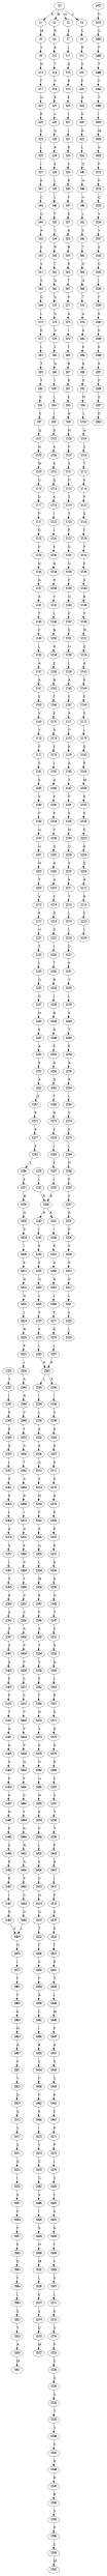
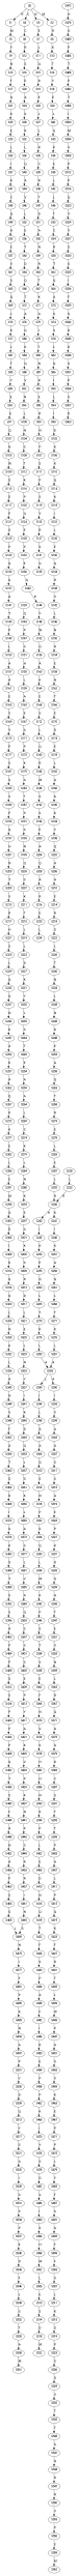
  strict digraph {
    fontname=Roboto
    node [fontname=Roboto]
    edge [fontname=Roboto]
    S0
    S1
    S2
    S3
    S4
    S5
    S6
    S7
    S8
    S9
    S10
    S11
    S12
    S13
    S14
    S15
    S16
    S17
    S18
    S19
    S20
    S21
    S22
    S23
    S24
    S25
    S26
    S27
    S28
    S29
    S30
    S31
    S32
    S33
    S34
    S35
    S36
    S37
    S38
    S39
    S40
    S41
    S42
    S43
    S44
    S45
    S46
    S47
    S48
    S49
    S50
    S51
    S52
    S53
    S54
    S55
    S56
    S57
    S58
    S59
    S60
    S61
    S62
    S63
    S64
    S65
    S66
    S67
    S68
    S69
    S70
    S71
    S72
    S73
    S74
    S75
    S76
    S77
    S78
    S79
    S80
    S81
    S82
    S83
    S84
    S85
    S86
    S87
    S88
    S89
    S90
    S91
    S92
    S93
    S94
    S95
    S96
    S97
    S98
    S99
    S100
    S101
    S102
    S103
    S104
    S105
    S106
    S107
    S108
    S109
    S110
    S111
    S112
    S113
    S114
    S115
    S116
    S117
    S118
    S119
    S120
    S121
    S122
    S123
    S124
    S125
    S126
    S127
    S128
    S129
    S130
    S131
    S132
    S133
    S134
    S135
    S136
    S137
    S138
    S139
    S140
    S141
    S142
    S143
    S144
    S145
    S146
    S147
    S148
    S149
    S150
    S151
    S152
    S153
    S154
    S155
    S156
    S157
    S158
    S159
    S160
    S161
    S162
    S163
    S164
    S165
    S166
    S167
    S168
    S169
    S170
    S171
    S172
    S173
    S174
    S175
    S176
    S177
    S178
    S179
    S180
    S181
    S182
    S183
    S184
    S185
    S186
    S187
    S188
    S189
    S190
    S191
    S192
    S193
    S194
    S195
    S196
    S197
    S198
    S199
    S200
    S201
    S202
    S203
    S204
    S205
    S206
    S207
    S208
    S209
    S210
    S211
    S212
    S213
    S214
    S215
    S216
    S217
    S218
    S219
    S220
    S221
    S222
    S223
    S224
    S225
    S226
    S227
    S229
    S230
    S231
    S228
    S232
    S233
    S234
    S235
    S236
    S237
    S238
    S239
    S240
    S241
    S242
    S243
    S244
    S245
    S246
    S247
    S248
    S249
    S250
    S251
    S252
    S253
    S254
    S255
    S256
    S257
    S258
    S259
    S260
    S261
    S262
    S263
    S264
    S265
    S266
    S267
    S268
    S269
    S270
    S271
    S272
    S273
    S274
    S275
    S276
    S277
    S278
    S279
    S280
    S281
    S282
    S283
    S284
    S285
    S286
    S287
    S288
    S289
    S290
    S291
    S292
    S293
    S294
    S295
    S296
    S297
    S298
    S299
    S300
    S301
    S302
    S303
    S304
    S305
    S306
    S307
    S308
    S309
    S310
    S311
    S312
    S313
    S314
    S315
    S316
    S317
    S318
    S319
    S320
    S321
    S322
    S323
    S324
    S325
    S326
    S327
    S328
    S329
    S330
    S331
    S332
    S333
    S334
    S335
    S336
    S337
    S338
    S339
    S340
    S341
    S342
    S343
    S344
    S345
    S346
    S347
    S348
    S349
    S350
    S351
    S352
    S353
    S354
    S355
    S356
    S357
    S358
    S359
    S360
    S361
    S362
    S363
    S364
    S365
    S366
    S367
    S368
    S369
    S370
    S371
    S372
    S373
    S374
    S375
    S376
    S377
    S378
    S379
    S380
    S381
    S382
    S383
    S384
    S385
    S386
    S387
    S388
    S389
    S390
    S391
    S392
    S393
    S394
    S395
    S396
    S397
    S398
    S399
    S400
    S401
    S402
    S403
    S404
    S405
    S406
    S407
    S408
    S409
    S410
    S411
    S412
    S413
    S414
    S415
    S416
    S417
    S418
    S419
    S420
    S421
    S422
    S423
    S424
    S425
    S426
    S427
    S428
    S429
    S430
    S431
    S432
    S433
    S434
    S435
    S436
    S437
    S438
    S439
    S440
    S441
    S442
    S443
    S444
    S445
    S446
    S447
    S448
    S449
    S450
    S451
    S452
    S453
    S454
    S455
    S456
    S457
    S458
    S459
    S460
    S461
    S462
    S463
    S464
    S465
    S466
    S467
    S468
    S469
    S470
    S471
    S473
    S474
    S475
    S472
    S476
    n478 [label=S577]
    S478
    S479
    S480
    S481
    S482
    S483
    S484
    S485
    S486
    S487
    S488
    S489
    S490
    S491
    S492
    S493
    S494
    S495
    S496
    S497
    S498
    S499
    S500
    S501
    S502
    S503
    S504
    S505
    S506
    S507
    S508
    S509
    S510
    S511
    S512
    S513
    S514
    S515
    S516
    S517
    S518
    S519
    S520
    S521
    S522
    S523
    S524
    S525
    S526
    S527
    S528
    S529
    S530
    S531
    S532
    S533
    S534
    S535
    S536
    S537
    S538
    S539
    S540
    S541
    S542
    S543
    S544
    S545
    S546
    S547
    S548
    S549
    S550
    S551
    S552
    S553
    S554
    S555
    S556
    S557
    S558
    S559
    S560
    S561
    S562
    S0 -> S1 [label=R]
    S0 -> S2 [label=M]
    S0 -> S3 [label=N]
    S0 -> S4 [label=C]
    S1 -> S5 [label=M]
    S2 -> S6 [label=R]
    S3 -> S7 [label=E]
    S4 -> S8 [label=C]
    S5 -> S9 [label=Y]
    S6 -> S10 [label=K]
    S7 -> S11 [label=L]
    S8 -> S12 [label=R]
    S9 -> S13 [label=N]
    S10 -> S14 [label=T]
    S11 -> S15 [label=Q]
    S12 -> S16 [label=S]
    S13 -> S17 [label=F]
    S14 -> S18 [label=Y]
    S15 -> S19 [label=R]
    S16 -> S20 [label=E]
    S17 -> S21 [label=Q]
    S18 -> S22 [label=E]
    S19 -> S23 [label=E]
    S20 -> S24 [label=A]
    S21 -> S25 [label=K]
    S22 -> S26 [label=L]
    S23 -> S27 [label=L]
    S24 -> S28 [label=S]
    S25 -> S29 [label=E]
    S26 -> S30 [label=Q]
    S27 -> S31 [label=L]
    S28 -> S32 [label=R]
    S29 -> S33 [label=L]
    S30 -> S34 [label=K]
    S31 -> S35 [label=R]
    S32 -> S36 [label=L]
    S33 -> S37 [label=I]
    S34 -> S38 [label=E]
    S35 -> S39 [label=C]
    S36 -> S40 [label=Q]
    S37 -> S41 [label=K]
    S38 -> S42 [label=L]
    S39 -> S43 [label=R]
    S40 -> S44 [label=A]
    S41 -> S45 [label=C]
    S42 -> S46 [label=L]
    S43 -> S47 [label=T]
    S44 -> S48 [label=V]
    S45 -> S49 [label=Q]
    S46 -> S50 [label=T]
    S47 -> S51 [label=D]
    S48 -> S52 [label=L]
    S49 -> S53 [label=A]
    S50 -> S54 [label=C]
    S51 -> S55 [label=A]
    S52 -> S56 [label=E]
    S53 -> S57 [label=E]
    S54 -> S58 [label=R]
    S55 -> S59 [label=N]
    S56 -> S60 [label=T]
    S57 -> S61 [label=V]
    S58 -> S62 [label=T]
    S59 -> S63 [label=R]
    S60 -> S64 [label=D]
    S61 -> S65 [label=S]
    S62 -> S66 [label=Q]
    S63 -> S67 [label=T]
    S64 -> S68 [label=Q]
    S65 -> S69 [label=Q]
    S66 -> S70 [label=A]
    S67 -> S71 [label=K]
    S68 -> S72 [label=T]
    S69 -> S73 [label=L]
    S70 -> S74 [label=S]
    S71 -> S75 [label=G]
    S72 -> S76 [label=A]
    S73 -> S77 [label=K]
    S74 -> S78 [label=S]
    S75 -> S79 [label=I]
    S76 -> S80 [label=G]
    S77 -> S81 [label=L]
    S78 -> S82 [label=L]
    S79 -> S83 [label=T]
    S80 -> S84 [label=K]
    S81 -> S85 [label=T]
    S82 -> S86 [label=Q]
    S83 -> S87 [label=N]
    S84 -> S88 [label=Q]
    S85 -> S89 [label=Y]
    S86 -> S90 [label=I]
    S87 -> S91 [label=R]
    S88 -> S92 [label=V]
    S89 -> S93 [label=E]
    S90 -> S94 [label=L]
    S91 -> S95 [label=E]
    S92 -> S96 [label=N]
    S93 -> S97 [label=E]
    S94 -> S98 [label=I]
    S95 -> S99 [label=R]
    S96 -> S100 [label=L]
    S97 -> S101 [label=Q]
    S98 -> S102 [label=D]
    S99 -> S103 [label=N]
    S100 -> S104 [label=N]
    S101 -> S105 [label=N]
    S102 -> S106 [label=K]
    S103 -> S107 [label=P]
    S104 -> S108 [label=S]
    S105 -> S109 [label=W]
    S106 -> S110 [label=K]
    S107 -> S111 [label=S]
    S108 -> S112 [label=T]
    S109 -> S113 [label=G]
    S110 -> S114 [label=Q]
    S111 -> S115 [label=P]
    S112 -> S116 [label=K]
    S113 -> S117 [label=D]
    S114 -> S118 [label=K]
    S115 -> S119 [label=S]
    S116 -> S120 [label=P]
    S117 -> S121 [label=P]
    S118 -> S122 [label=I]
    S119 -> S123 [label=Y]
    S120 -> S124 [label=Q]
    S121 -> S125 [label=G]
    S122 -> S126 [label=L]
    S123 -> S127 [label=R]
    S124 -> S128 [label=E]
    S125 -> S129 [label=P]
    S126 -> S130 [label=E]
    S127 -> S131 [label=S]
    S128 -> S132 [label=P]
    S129 -> S133 [label=Q]
    S130 -> S134 [label=Q]
    S131 -> S135 [label=G]
    S132 -> S136 [label=E]
    S133 -> S137 [label=G]
    S134 -> S138 [label=H]
-   S135 -> S139 [label=P]
    S136 -> S140 [label=G]
    S137 -> S141 [label=A]
    S138 -> S142 [label=V]
    S139 -> S143 [label=Q]
    S140 -> S144 [label=R]
    S141 -> S145 [label=T]
    S142 -> S146 [label=L]
    S143 -> S147 [label=P]
    S144 -> S148 [label=Y]
    S145 -> S149 [label=P]
    S146 -> S150 [label=N]
    S147 -> S151 [label=S]
    S148 -> S152 [label=W]
    S149 -> S153 [label=L]
    S150 -> S154 [label=R]
    S151 -> S155 [label=H]
    S152 -> S156 [label=Q]
    S153 -> S157 [label=A]
    S154 -> S158 [label=E]
    S155 -> S159 [label=L]
    S156 -> S160 [label=A]
    S157 -> S161 [label=A]
    S158 -> S162 [label=N]
    S159 -> S163 [label=A]
    S160 -> S164 [label=K]
    S161 -> S165 [label=E]
    S162 -> S166 [label=T]
    S163 -> S167 [label=E]
    S164 -> S168 [label=E]
    S165 -> S169 [label=V]
    S166 -> S170 [label=E]
    S167 -> S171 [label=A]
    S168 -> S172 [label=S]
    S169 -> S173 [label=Y]
    S170 -> S174 [label=D]
    S171 -> S175 [label=P]
    S172 -> S176 [label=L]
    S173 -> S177 [label=P]
    S174 -> S178 [label=E]
    S175 -> S179 [label=K]
    S176 -> S180 [label=Q]
    S177 -> S181 [label=S]
    S178 -> S182 [label=L]
    S179 -> S183 [label=A]
    S180 -> S184 [label=R]
    S181 -> S185 [label=S]
    S182 -> S186 [label=A]
    S183 -> S187 [label=T]
    S184 -> S188 [label=M]
    S185 -> S189 [label=V]
    S186 -> S190 [label=K]
    S187 -> S191 [label=P]
    S188 -> S192 [label=S]
    S189 -> S193 [label=P]
    S190 -> S194 [label=K]
    S191 -> S195 [label=S]
    S192 -> S196 [label=S]
    S193 -> S197 [label=Q]
    S194 -> S198 [label=Y]
    S195 -> S199 [label=N]
    S196 -> S200 [label=E]
    S197 -> S201 [label=H]
    S198 -> S202 [label=Q]
    S199 -> S203 [label=Q]
    S200 -> S204 [label=A]
    S201 -> S205 [label=N]
    S202 -> S206 [label=A]
    S203 -> S207 [label=S]
    S204 -> S208 [label=Q]
    S205 -> S209 [label=T]
    S206 -> S210 [label=A]
    S207 -> S211 [label=K]
    S208 -> S212 [label=A]
    S209 -> S213 [label=V]
    S210 -> S214 [label=E]
    S211 -> S215 [label=T]
    S212 -> S216 [label=R]
    S213 -> S217 [label=R]
    S214 -> S218 [label=R]
    S215 -> S219 [label=L]
    S216 -> S220 [label=E]
    S217 -> S221 [label=H]
    S218 -> S222 [label=S]
    S219 -> S223 [label=L]
    S220 -> S224 [label=L]
    S221 -> S225 [label=S]
    S222 -> S226 [label=L]
    S223 -> S227 [label=D]
    S225 -> S229 [label=L]
    S226 -> S230 [label=T]
    S227 -> S231 [label=K]
    S229 -> S233 [label=Q]
    S230 -> S234 [label=N]
    S231 -> S235 [label=Y]
    S228 -> S232 [label=L]
    S232 -> S236 [label=R]
    S233 -> S237 [label=Q]
    S234 -> S238 [label=L]
    S235 -> S239 [label=L]
    S236 -> S240 [label=H]
    S236 -> S241 [label=K]
    S237 -> S242 [label=N]
    S238 -> S243 [label=N]
    S239 -> S244 [label=S]
    S240 -> S245 [label=I]
    S241 -> S246 [label=I]
    S242 -> S247 [label=K]
    S243 -> S248 [label=D]
    S244 -> S249 [label=T]
    S245 -> S250 [label=K]
    S246 -> S251 [label=K]
    S247 -> S252 [label=A]
    S248 -> S253 [label=E]
    S249 -> S254 [label=E]
    S250 -> S255 [label=E]
    S251 -> S256 [label=A]
    S252 -> S257 [label=K]
    S253 -> S258 [label=A]
    S254 -> S259 [label=A]
    S255 -> S260 [label=Q]
    S256 -> S261 [label=Q]
    S257 -> S262 [label=A]
    S258 -> S263 [label=Q]
    S259 -> S264 [label=A]
    S260 -> S265 [label=L]
    S261 -> S266 [label=L]
    S262 -> S267 [label=Q]
    S263 -> S268 [label=T]
    S264 -> S269 [label=L]
    S265 -> S270 [label=T]
    S266 -> S271 [label=T]
    S267 -> S272 [label=K]
    S268 -> S273 [label=R]
    S269 -> S274 [label=S]
    S270 -> S275 [label=K]
    S271 -> S276 [label=K]
    S272 -> S277 [label=K]
    S273 -> S278 [label=E]
    S274 -> S279 [label=K]
    S275 -> S280 [label=L]
    S276 -> S281 [label=L]
    S277 -> S282 [label=E]
    S278 -> S283 [label=L]
    S279 -> S284 [label=L]
    S280 -> S285 [label=A]
    S281 -> S285 [label=A]
    S282 -> S286 [label=L]
    S283 -> S287 [label=E]
    S284 -> S288 [label=N]
    S285 -> S289 [label=L]
    S285 -> S290 [label=A]
    S286 -> S291 [label=E]
    S287 -> S292 [label=L]
    S288 -> S293 [label=K]
    S289 -> S294 [label=I]
    S290 -> S295 [label=I]
    S291 -> S296 [label=M]
    S292 -> S236 [label=R]
    S293 -> S297 [label=E]
    S294 -> S298 [label=L]
    S295 -> S299 [label=V]
    S296 -> S300 [label=Q]
    S297 -> S301 [label=A]
    S298 -> S302 [label=A]
    S299 -> S303 [label=A]
    S300 -> S304 [label=D]
    S301 -> S305 [label=K]
    S302 -> S306 [label=A]
    S303 -> S307 [label=A]
    S304 -> S308 [label=I]
    S305 -> S309 [label=S]
    S306 -> S310 [label=Q]
    S307 -> S311 [label=S]
    S308 -> S312 [label=K]
    S309 -> S313 [label=R]
    S310 -> S314 [label=S]
    S311 -> S315 [label=S]
    S312 -> S316 [label=Q]
    S313 -> S317 [label=D]
    S314 -> S318 [label=N]
    S315 -> S319 [label=A]
    S316 -> S320 [label=Q]
    S317 -> S321 [label=L]
    S318 -> S322 [label=P]
    S319 -> S323 [label=E]
    S320 -> S324 [label=L]
    S321 -> S325 [label=E]
    S322 -> S326 [label=S]
    S323 -> S327 [label=P]
    S324 -> S328 [label=N]
    S325 -> S329 [label=L]
    S326 -> S330 [label=Q]
    S327 -> S331 [label=K]
    S328 -> S332 [label=K]
+   S329 -> S333 [label=N]
    S330 -> S334 [label=L]
    S331 -> S335 [label=G]
    S332 -> S336 [label=L]
    S333 -> S337 [label=Y]
    S334 -> S338 [label=M]
    S335 -> S339 [label=G]
    S336 -> S340 [label=A]
    S337 -> S341 [label=I]
    S338 -> S342 [label=K]
    S339 -> S343 [label=H]
    S340 -> S344 [label=N]
    S341 -> S345 [label=K]
    S342 -> S346 [label=P]
    S343 -> S347 [label=T]
    S344 -> S348 [label=V]
    S345 -> S349 [label=D]
    S346 -> S350 [label=S]
    S347 -> S351 [label=E]
    S348 -> S352 [label=F]
    S349 -> S353 [label=Q]
    S350 -> S354 [label=T]
    S351 -> S355 [label=V]
    S352 -> S356 [label=A]
    S353 -> S357 [label=L]
    S354 -> S358 [label=V]
    S355 -> S359 [label=N]
    S356 -> S360 [label=T]
    S357 -> S361 [label=G]
    S358 -> S362 [label=E]
    S359 -> S363 [label=L]
    S360 -> S364 [label=G]
    S361 -> S365 [label=K]
    S362 -> S366 [label=F]
    S363 -> S367 [label=R]
    S364 -> S368 [label=D]
    S365 -> S369 [label=L]
    S366 -> S370 [label=N]
    S367 -> S371 [label=Q]
    S368 -> S372 [label=I]
    S369 -> S373 [label=A]
    S370 -> S374 [label=V]
    S371 -> S375 [label=A]
    S372 -> S376 [label=G]
    S373 -> S377 [label=S]
    S374 -> S378 [label=S]
    S375 -> S379 [label=G]
    S376 -> S380 [label=K]
    S377 -> S381 [label=L]
    S378 -> S382 [label=H]
    S379 -> S383 [label=D]
    S380 -> S384 [label=S]
    S381 -> S385 [label=V]
    S382 -> S386 [label=H]
    S383 -> S387 [label=C]
    S384 -> S388 [label=T]
    S385 -> S389 [label=A]
    S386 -> S390 [label=N]
    S387 -> S391 [label=S]
    S388 -> S392 [label=S]
    S389 -> S393 [label=Q]
    S390 -> S394 [label=R]
    S391 -> S395 [label=T]
    S392 -> S396 [label=S]
    S393 -> S397 [label=S]
    S394 -> S398 [label=P]
    S395 -> S399 [label=T]
    S396 -> S400 [label=A]
    S397 -> S401 [label=S]
    S398 -> S402 [label=L]
    S399 -> S403 [label=P]
    S400 -> S404 [label=P]
    S401 -> S405 [label=S]
    S402 -> S406 [label=E]
    S403 -> S407 [label=A]
    S404 -> S408 [label=P]
    S405 -> S409 [label=E]
    S406 -> S410 [label=D]
    S407 -> S411 [label=L]
    S408 -> S412 [label=S]
    S409 -> S413 [label=P]
    S410 -> S414 [label=N]
    S411 -> S415 [label=P]
    S412 -> S416 [label=S]
    S413 -> S417 [label=Y]
    S414 -> S418 [label=Q]
    S415 -> S419 [label=Q]
    S416 -> S420 [label=P]
    S417 -> S421 [label=A]
    S418 -> S422 [label=T]
    S419 -> S423 [label=K]
    S420 -> S424 [label=P]
    S421 -> S425 [label=K]
    S422 -> S426 [label=F]
    S423 -> S427 [label=F]
    S424 -> S428 [label=P]
    S425 -> S429 [label=V]
    S426 -> S430 [label=S]
    S427 -> S431 [label=R]
    S428 -> S432 [label=Q]
    S429 -> S433 [label=P]
    S430 -> S434 [label=P]
    S431 -> S435 [label=T]
    S432 -> S436 [label=T]
    S433 -> S437 [label=K]
    S434 -> S438 [label=A]
    S435 -> S439 [label=L]
    S436 -> S440 [label=S]
    S437 -> S441 [label=N]
    S438 -> S442 [label=F]
    S439 -> S443 [label=W]
    S440 -> S444 [label=F]
    S441 -> S445 [label=P]
    S442 -> S446 [label=I]
    S443 -> S447 [label=P]
    S444 -> S448 [label=A]
    S445 -> S449 [label=S]
    S446 -> S450 [label=R]
    S447 -> S451 [label=A]
    S448 -> S452 [label=N]
    S449 -> S453 [label=R]
    S450 -> S454 [label=E]
    S451 -> S455 [label=S]
    S452 -> S456 [label=A]
    S453 -> S457 [label=R]
    S454 -> S458 [label=P]
    S455 -> S459 [label=V]
    S456 -> S460 [label=P]
    S457 -> S461 [label=I]
    S458 -> S462 [label=P]
    S459 -> S463 [label=K]
    S460 -> S464 [label=S]
    S461 -> S465 [label=N]
    S462 -> S466 [label=K]
    S463 -> S467 [label=E]
    S464 -> S468 [label=G]
    S465 -> S469 [label=S]
    S466 -> S470 [label=I]
    S467 -> S471 [label=P]
    S468 -> S469 [label=L]
    S469 -> S473 [label=N]
    S470 -> S474 [label=Y]
    S471 -> S475 [label=P]
    S473 -> n478 [label=I]
    S474 -> S478 [label=S]
    S475 -> S479 [label=L]
    S472 -> S476 [label=H]
    S476 -> S480 [label=G]
    n478 -> S481 [label=F]
    S478 -> S482 [label=G]
    S479 -> S483 [label=Y]
    S480 -> S484 [label=P]
    S481 -> S485 [label=P]
    S482 -> S486 [label=V]
    S483 -> S487 [label=F]
    S484 -> S488 [label=T]
    S485 -> S489 [label=K]
    S486 -> S490 [label=I]
    S487 -> S491 [label=S]
    S488 -> S492 [label=P]
    S489 -> S493 [label=N]
    S490 -> S494 [label=S]
    S491 -> S495 [label=G]
    S492 -> S496 [label=T]
    S493 -> S497 [label=A]
    S494 -> S498 [label=H]
    S495 -> S499 [label=F]
    S496 -> S500 [label=I]
    S497 -> S501 [label=P]
    S498 -> S502 [label=M]
    S499 -> S503 [label=F]
    S500 -> S504 [label=M]
    S501 -> S505 [label=Y]
    S502 -> S506 [label=L]
    S503 -> S507 [label=S]
    S504 -> S508 [label=V]
    S505 -> S509 [label=D]
    S506 -> S510 [label=E]
    S507 -> S511 [label=L]
    S508 -> S512 [label=P]
    S509 -> S513 [label=Q]
    S510 -> S514 [label=S]
    S511 -> S515 [label=K]
    S512 -> S516 [label=P]
    S513 -> S517 [label=Y]
    S514 -> S518 [label=D]
    S515 -> S519 [label=S]
    S516 -> S520 [label=Q]
    S517 -> S521 [label=S]
    S518 -> S522 [label=M]
    S519 -> S523 [label=P]
    S520 -> S524 [label=Y]
    S521 -> S525 [label=A]
    S523 -> S526 [label=S]
    S524 -> S527 [label=Y]
    S525 -> S528 [label=I]
    S526 -> S529 [label=G]
    S527 -> S530 [label=S]
    S528 -> S531 [label=S]
    S529 -> S532 [label=V]
    S530 -> S533 [label=G]
    S531 -> S534 [label=P]
    S532 -> S535 [label=T]
    S533 -> S536 [label=I]
    S534 -> S537 [label=P]
    S535 -> S538 [label=T]
    S536 -> S539 [label=F]
    S537 -> S540 [label=E]
    S538 -> S541 [label=S]
    S539 -> S542 [label=S]
    S540 -> S543 [label=D]
    S541 -> S544 [label=Q]
    S542 -> S545 [label=D]
    S543 -> S546 [label=F]
    S544 -> S547 [label=D]
    S545 -> S548 [label=K]
    S546 -> S549 [label=L]
    S547 -> S550 [label=R]
    S548 -> S551 [label=S]
    S549 -> S552 [label=S]
    S550 -> S553 [label=V]
    S551 -> S554 [label=P]
    S552 -> S555 [label=T]
    S553 -> S556 [label=P]
    S554 -> S557 [label=S]
    S555 -> S558 [label=A]
    S556 -> S559 [label=E]
    S557 -> S560 [label=D]
    S558 -> S561 [label=M]
    S559 -> S562 [label=M]
  }
